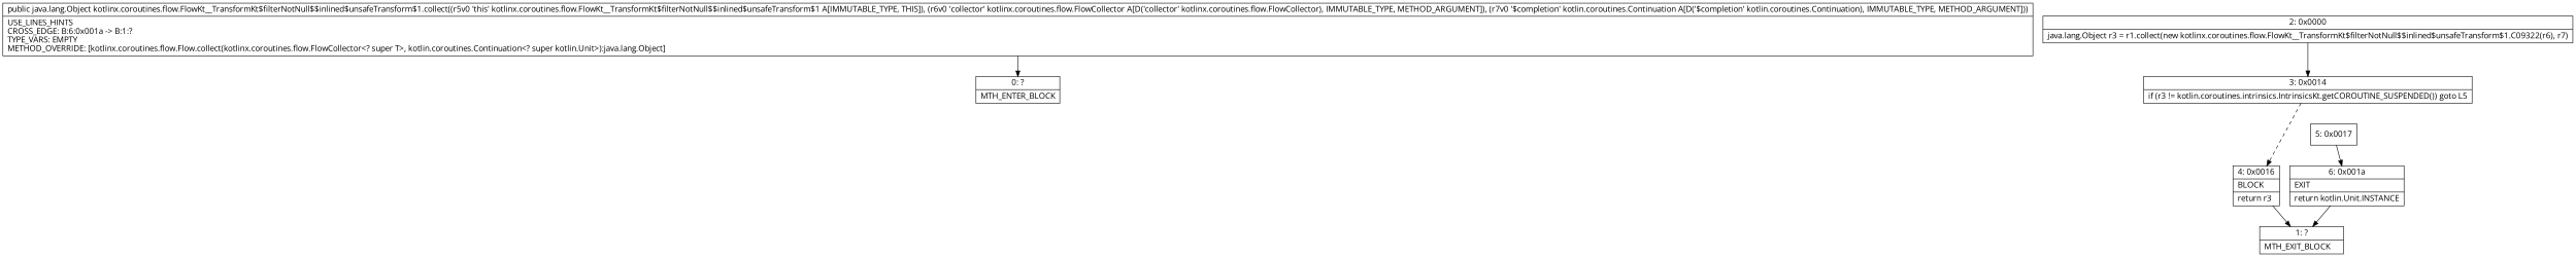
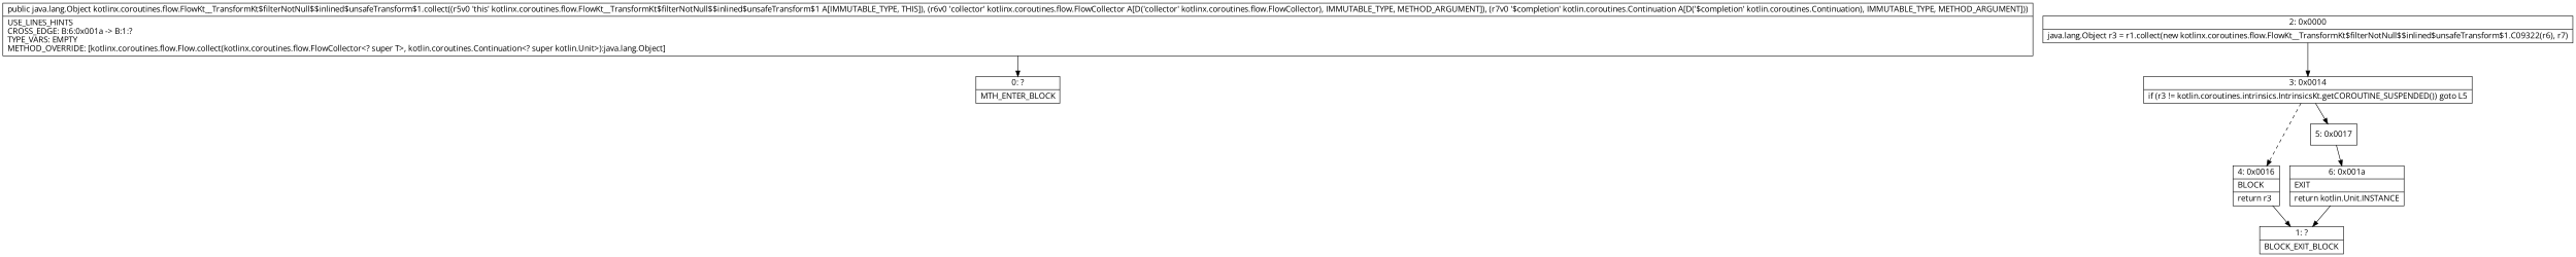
  digraph {
    fontname="Open Sans"
    node [fontname="Open Sans" shape=record]
    edge [fontname="Open Sans"]
    n1 [label="{0\:\ ?|MTH_ENTER_BLOCK\l}"]
    n2 [label="{2\:\ 0x0000|java.lang.Object r3 = r1.collect(new kotlinx.coroutines.flow.FlowKt__TransformKt$filterNotNull$$inlined$unsafeTransform$1.C09322(r6), r7)\l}"]
    n3 [label="{3\:\ 0x0014|if (r3 != kotlin.coroutines.intrinsics.IntrinsicsKt.getCOROUTINE_SUSPENDED()) goto L5\l}"]
    n4 [label="{4\:\ 0x0016|BLOCK\l|return r3\l}"]
    n5 [label="{5\:\ 0x0017}"]
-   n6 [label="{1\:\ ?|MTH_EXIT_BLOCK\l}"]
+   n6 [label="{1\:\ ?|BLOCK_EXIT_BLOCK\l}"]
    n7 [label="{6\:\ 0x001a|EXIT\l|return kotlin.Unit.INSTANCE\l}"]
    n8 [label="{public java.lang.Object kotlinx.coroutines.flow.FlowKt__TransformKt$filterNotNull$$inlined$unsafeTransform$1.collect((r5v0 'this' kotlinx.coroutines.flow.FlowKt__TransformKt$filterNotNull$$inlined$unsafeTransform$1 A[IMMUTABLE_TYPE, THIS]), (r6v0 'collector' kotlinx.coroutines.flow.FlowCollector A[D('collector' kotlinx.coroutines.flow.FlowCollector), IMMUTABLE_TYPE, METHOD_ARGUMENT]), (r7v0 '$completion' kotlin.coroutines.Continuation A[D('$completion' kotlin.coroutines.Continuation), IMMUTABLE_TYPE, METHOD_ARGUMENT]))  | USE_LINES_HINTS\lCROSS_EDGE: B:6:0x001a \-\> B:1:?\lTYPE_VARS: EMPTY\lMETHOD_OVERRIDE: [kotlinx.coroutines.flow.Flow.collect(kotlinx.coroutines.flow.FlowCollector\<? super T\>, kotlin.coroutines.Continuation\<? super kotlin.Unit\>):java.lang.Object]\l}"]
    n2 -> n3
    n3 -> n4 [style=dashed]
+   n3 -> n5
    n4 -> n6
    n5 -> n7
    n7 -> n6
    n8 -> n1
  }
